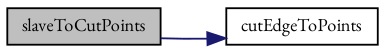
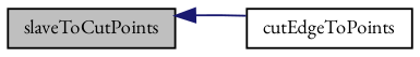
  digraph {
    rankdir=LR
    fontname="EB Garamond"
    node [color=black fontname="EB Garamond" fontsize=10 shape=record]
    n1 [fillcolor=grey75 fontcolor=black height=0.2 label=slaveToCutPoints style=filled width=0.4]
    n2 [height=0.2 label=cutEdgeToPoints width=0.4]
-   n1 -> n2 [color=midnightblue fontname="EB Garamond" fontsize=10 labelfontname=FreeSans labelfontsize=10 style=solid]
+   n2 -> n1 [color=midnightblue fontname="EB Garamond" fontsize=10 labelfontname=FreeSans labelfontsize=10 style=solid]
  }
